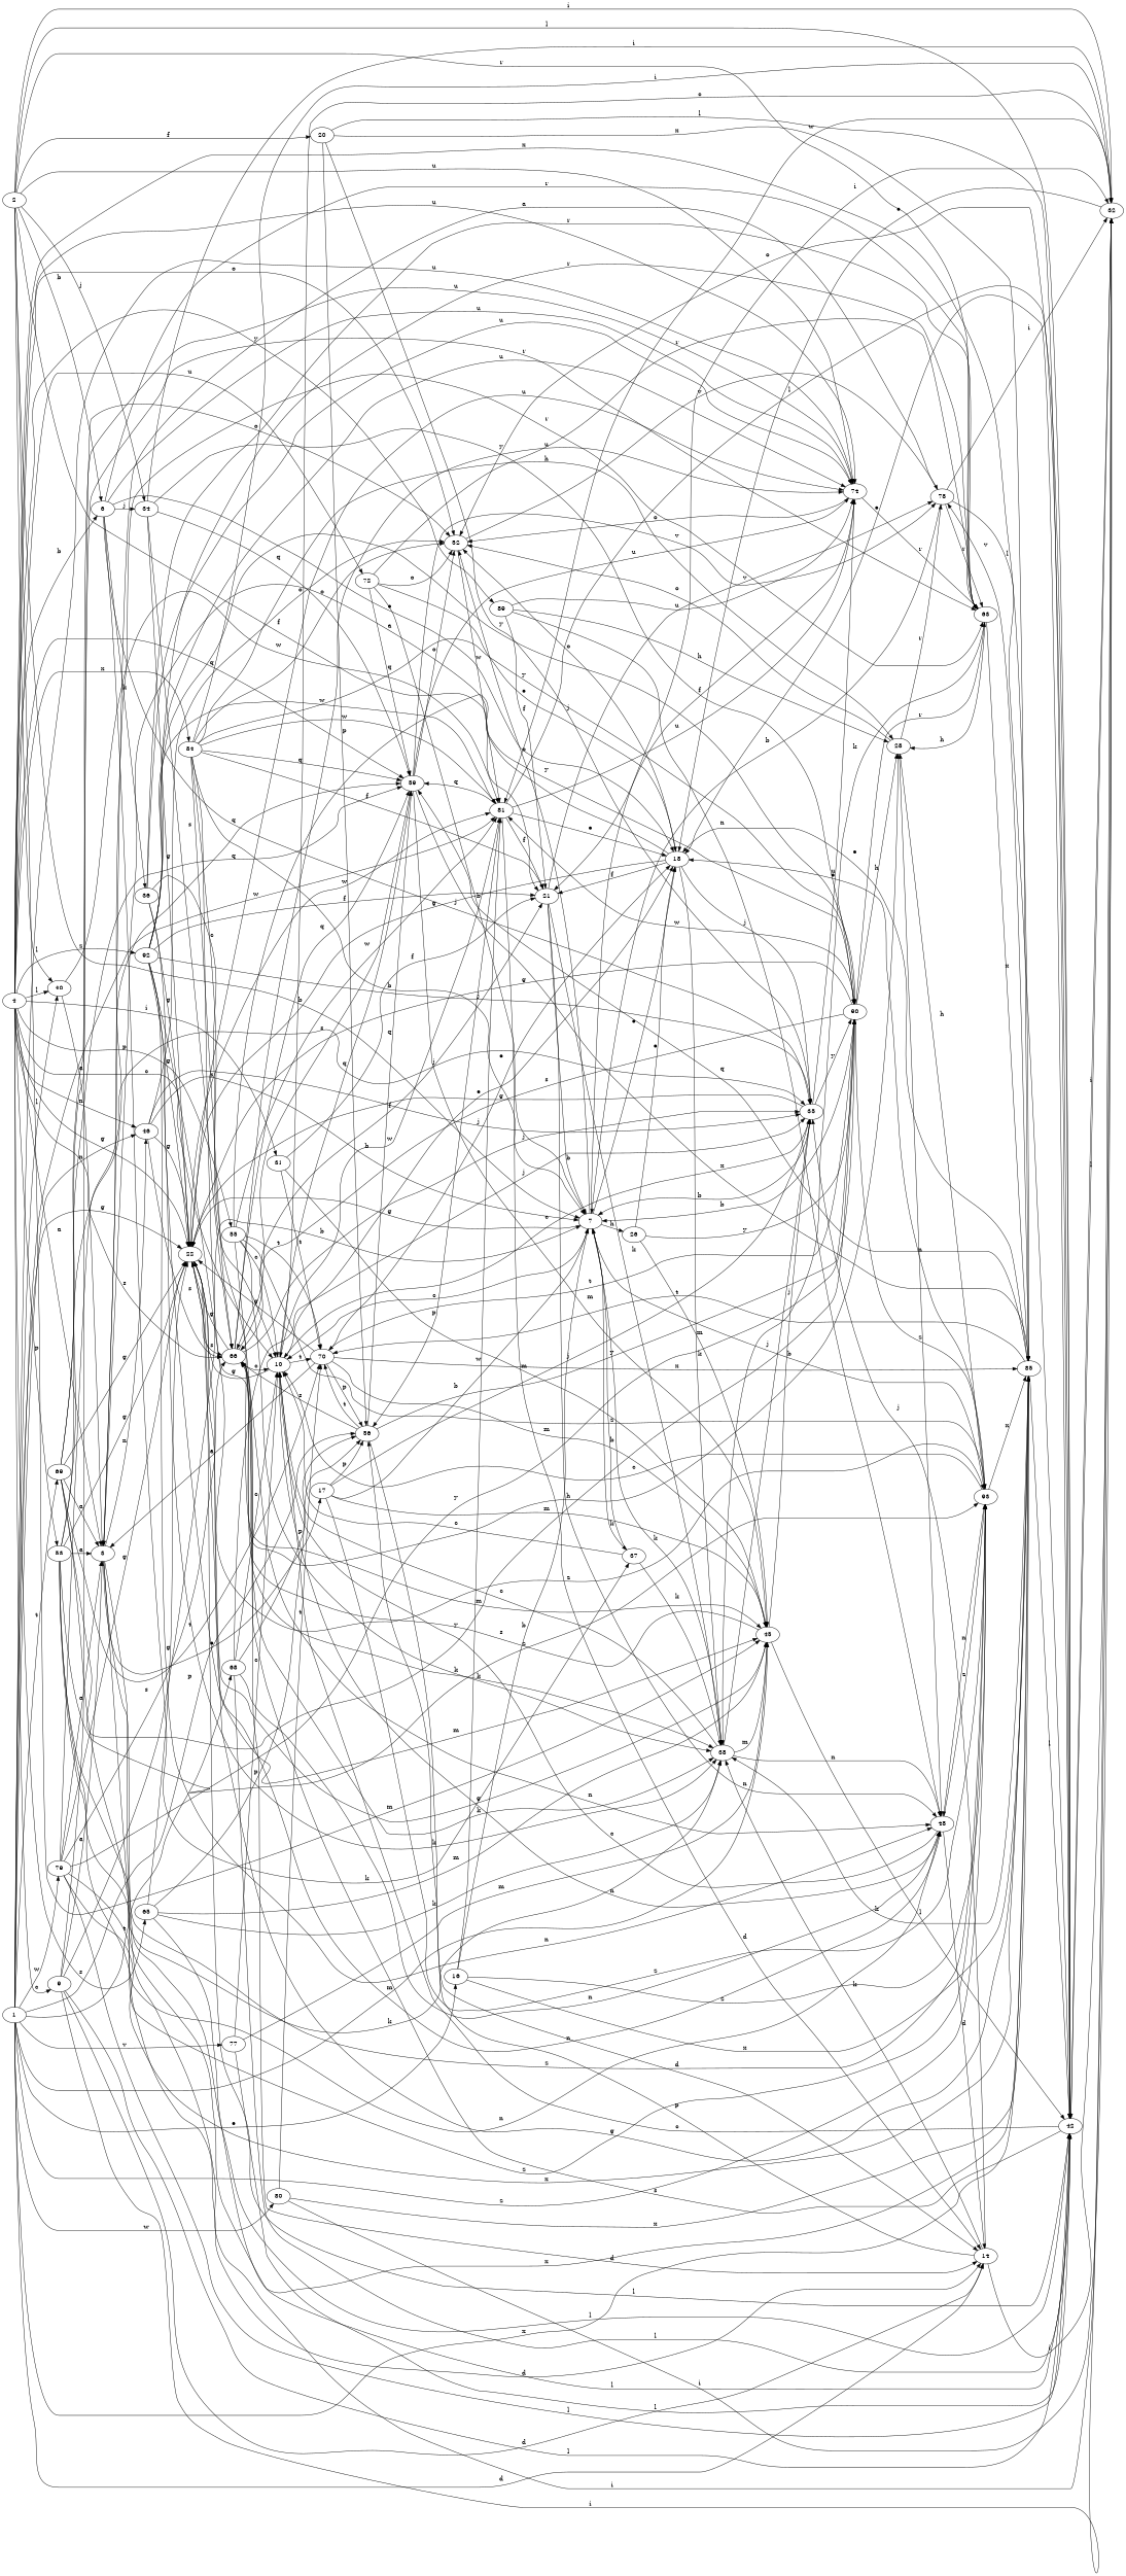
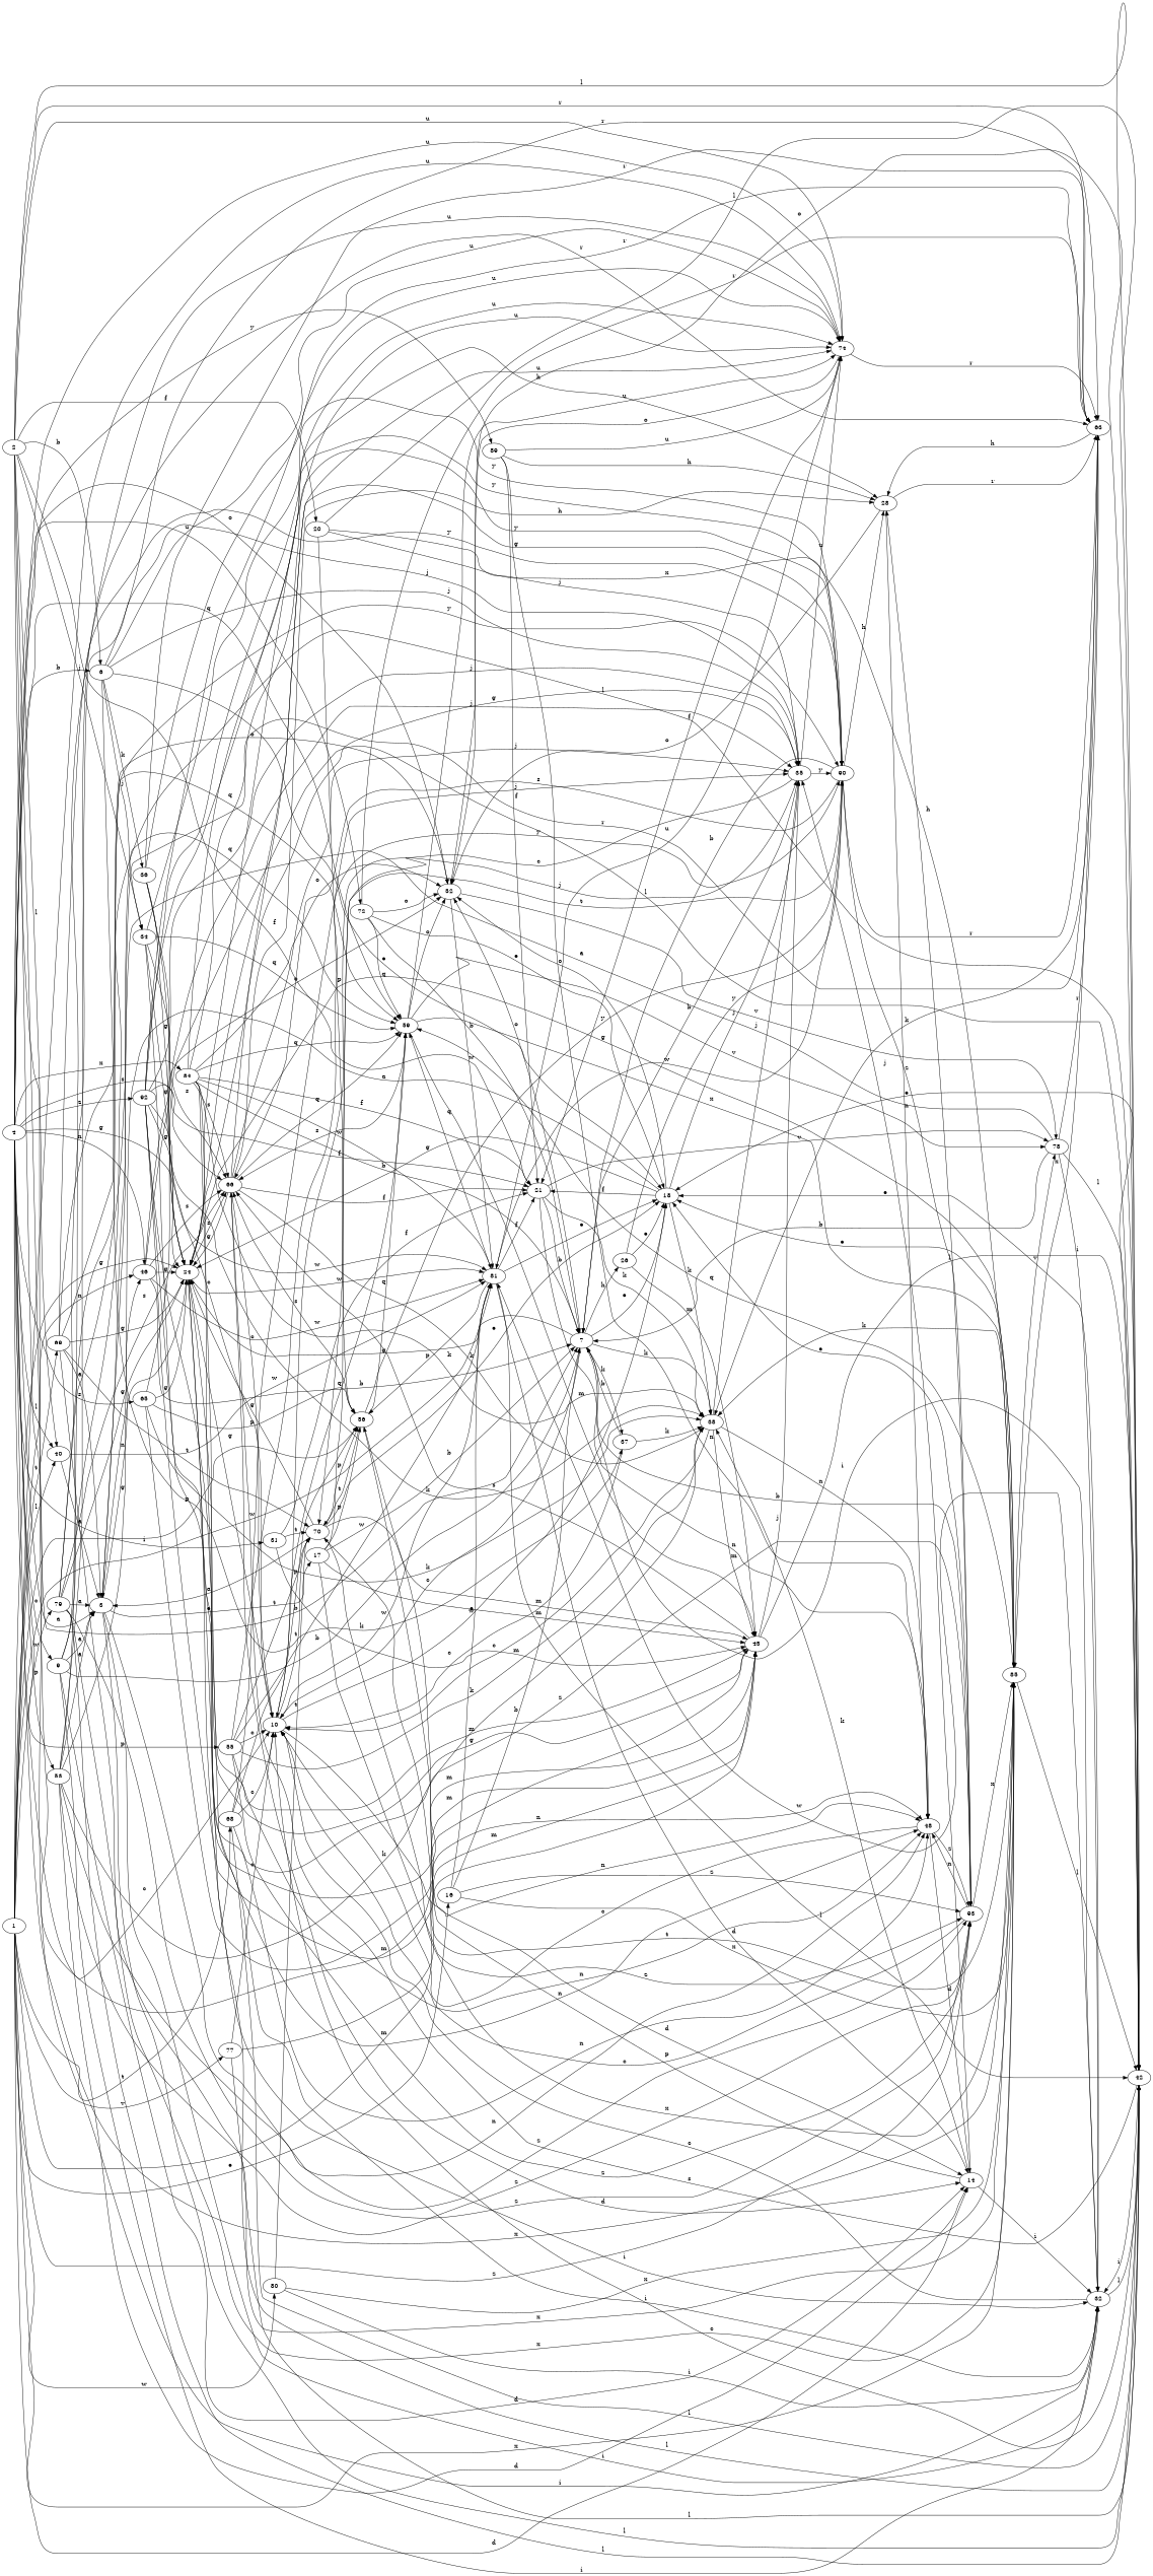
  strict digraph {
    rankdir=LR
    n1 [label=4]
    3
    6
    n4 [label=9]
    10
-   24 [label=22]
+   24
    31
    40
    46
    52
    53
    55
    59
    65
    66
    72
    74
    84
    85
    89
    92
    93
    32
    42
    63
    17
    34
    18
    35
    36
    37
    14
    7
    81
    48
    70
    45
    21
    78
    38
    90
    56
    28
    1
    16
    68
    69
    77
    79
    80
    2
    20
    26
    n1 -> 3 [label=a]
    n1 -> 6 [label=b]
    n1 -> n4 [label=c]
    n1 -> 10 [label=c]
    n1 -> 24 [label=g]
    n1 -> 31 [label=i]
    n1 -> 40 [label=l]
    n1 -> 46 [label=n]
    n1 -> 52 [label=o]
    n1 -> 53 [label=p]
    n1 -> 55 [label=p]
    n1 -> 59 [label=q]
    n1 -> 65 [label=s]
    n1 -> 66 [label=s]
    n1 -> 72 [label=u]
    n1 -> 74 [label=u]
    n1 -> 84 [label=x]
    n1 -> 85 [label=x]
    n1 -> 89 [label=y]
    n1 -> 92 [label=z]
    3 -> 46 [label=n]
    3 -> 93 [label=z]
    3 -> 32 [label=i]
    3 -> 42 [label=l]
    3 -> 63 [label=r]
    3 -> 17 [label=e]
    6 -> 74 [label=u]
    6 -> 63 [label=r]
    6 -> 34 [label=j]
    6 -> 18 [label=e]
    6 -> 35 [label=j]
    6 -> 36 [label=k]
    6 -> 37 [label=k]
    n4 -> 3 [label=a]
    n4 -> 32 [label=i]
    n4 -> 42 [label=l]
    n4 -> 63 [label=r]
    n4 -> 14 [label=d]
    n4 -> 7 [label=b]
    10 -> 24 [label=g]
    10 -> 59 [label=q]
    10 -> 18 [label=e]
    10 -> 81 [label=w]
    10 -> 48 [label=n]
    10 -> 70 [label=t]
    24 -> 66 [label=s]
    24 -> 74 [label=u]
    24 -> 42 [label=l]
    24 -> 81 [label=w]
    24 -> 48 [label=n]
    31 -> 70 [label=t]
    31 -> 45 [label=m]
    31 -> 21 [label=f]
    40 -> 3 [label=a]
    40 -> 81 [label=w]
    46 -> 24 [label=g]
    46 -> 52 [label=o]
    46 -> 66 [label=s]
    46 -> 35 [label=j]
    46 -> 7 [label=b]
+   46 -> 81 [label=w]
    52 -> 81 [label=w]
    52 -> 78 [label=v]
    53 -> 3 [label=a]
    53 -> 24 [label=g]
    53 -> 74 [label=u]
    53 -> 93 [label=z]
    53 -> 35 [label=j]
    53 -> 14 [label=d]
    53 -> 48 [label=n]
    53 -> 38 [label=k]
    55 -> 10 [label=c]
    55 -> 93 [label=z]
    55 -> 81 [label=w]
    55 -> 48 [label=n]
    55 -> 70 [label=t]
    55 -> 38 [label=k]
    55 -> 90 [label=y]
    59 -> 52 [label=o]
    59 -> 66 [label=s]
    59 -> 74 [label=u]
    59 -> 85 [label=x]
    59 -> 45 [label=m]
    59 -> 78 [label=v]
    65 -> 24 [label=g]
    65 -> 42 [label=l]
    65 -> 45 [label=m]
    65 -> 38 [label=k]
    65 -> 56 [label=p]
    66 -> 10 [label=c]
    66 -> 24 [label=g]
    66 -> 59 [label=q]
    66 -> 74 [label=u]
    66 -> 35 [label=j]
    66 -> 14 [label=d]
    66 -> 21 [label=f]
    66 -> 38 [label=k]
    66 -> 28 [label=h]
    72 -> 52 [label=o]
    72 -> 59 [label=q]
    72 -> 63 [label=r]
    72 -> 18 [label=e]
    72 -> 7 [label=b]
    74 -> 52 [label=o]
    74 -> 63 [label=r]
    74 -> 21 [label=f]
    84 -> 52 [label=o]
    84 -> 59 [label=q]
    84 -> 66 [label=s]
    84 -> 32 [label=i]
    84 -> 7 [label=b]
    84 -> 81 [label=w]
    84 -> 45 [label=m]
    84 -> 21 [label=f]
    84 -> 38 [label=k]
    84 -> 90 [label=y]
    84 -> 28 [label=h]
    85 -> 24 [label=g]
    85 -> 59 [label=q]
    85 -> 42 [label=l]
    85 -> 18 [label=e]
    85 -> 70 [label=t]
    85 -> 78 [label=v]
    85 -> 38 [label=k]
    89 -> 74 [label=u]
    89 -> 48 [label=n]
    89 -> 21 [label=f]
    89 -> 28 [label=h]
    92 -> 24 [label=g]
    92 -> 74 [label=u]
    92 -> 93 [label=z]
    92 -> 63 [label=r]
    92 -> 35 [label=j]
    92 -> 81 [label=w]
    92 -> 48 [label=n]
    92 -> 45 [label=m]
    92 -> 21 [label=f]
    92 -> 90 [label=y]
    93 -> 10 [label=c]
    93 -> 85 [label=x]
    93 -> 18 [label=e]
    93 -> 7 [label=b]
    93 -> 48 [label=n]
    93 -> 28 [label=h]
    32 -> 10 [label=c]
    32 -> 42 [label=l]
    32 -> 18 [label=e]
    32 -> 81 [label=w]
    42 -> 10 [label=c]
    42 -> 52 [label=o]
    42 -> 66 [label=s]
    42 -> 32 [label=i]
    42 -> 18 [label=e]
    63 -> 85 [label=x]
    63 -> 38 [label=k]
    63 -> 28 [label=h]
    17 -> 93 [label=z]
    17 -> 35 [label=j]
    17 -> 7 [label=b]
    17 -> 45 [label=m]
    17 -> 56 [label=p]
    34 -> 24 [label=g]
    34 -> 59 [label=q]
    34 -> 66 [label=s]
    34 -> 32 [label=i]
    34 -> 90 [label=y]
    18 -> 3 [label=a]
    18 -> 24 [label=g]
    18 -> 52 [label=o]
    18 -> 35 [label=j]
    18 -> 21 [label=f]
    18 -> 38 [label=k]
    35 -> 10 [label=c]
    35 -> 24 [label=g]
    35 -> 74 [label=u]
    35 -> 7 [label=b]
    35 -> 90 [label=y]
    36 -> 10 [label=c]
    36 -> 24 [label=g]
    36 -> 74 [label=u]
    36 -> 63 [label=r]
    36 -> 38 [label=k]
    37 -> 10 [label=c]
    37 -> 7 [label=b]
    37 -> 38 [label=k]
    14 -> 32 [label=i]
    14 -> 35 [label=j]
    14 -> 38 [label=k]
    14 -> 56 [label=p]
    7 -> 10 [label=c]
    7 -> 24 [label=g]
    7 -> 52 [label=o]
    7 -> 32 [label=i]
    7 -> 18 [label=e]
    7 -> 37 [label=k]
    7 -> 38 [label=k]
    7 -> 26 [label=h]
    81 -> 59 [label=q]
    81 -> 74 [label=u]
    81 -> 42 [label=l]
    81 -> 18 [label=e]
    81 -> 14 [label=d]
    81 -> 21 [label=f]
    81 -> 56 [label=p]
    48 -> 10 [label=c]
    48 -> 93 [label=z]
    48 -> 14 [label=d]
    70 -> 3 [label=a]
    70 -> 24 [label=g]
    70 -> 85 [label=x]
    70 -> 18 [label=e]
    70 -> 45 [label=m]
    70 -> 56 [label=p]
    45 -> 24 [label=g]
    45 -> 66 [label=s]
    45 -> 42 [label=l]
    45 -> 35 [label=j]
    21 -> 7 [label=b]
    21 -> 48 [label=n]
    21 -> 78 [label=v]
    21 -> 38 [label=k]
    78 -> 3 [label=a]
    78 -> 32 [label=i]
    78 -> 42 [label=l]
    78 -> 63 [label=r]
    78 -> 7 [label=b]
    38 -> 10 [label=c]
    38 -> 35 [label=j]
    38 -> 48 [label=n]
    38 -> 45 [label=m]
    90 -> 24 [label=g]
    90 -> 66 [label=s]
    90 -> 93 [label=z]
    90 -> 63 [label=r]
    90 -> 7 [label=b]
    90 -> 81 [label=w]
    90 -> 70 [label=t]
    90 -> 28 [label=h]
    56 -> 59 [label=q]
    56 -> 66 [label=s]
    56 -> 14 [label=d]
    56 -> 70 [label=t]
    56 -> 90 [label=y]
    28 -> 52 [label=o]
-   28 -> 78 [label=r]
+   28 -> 63 [label=r]
    28 -> 48 [label=n]
    1 -> 24 [label=g]
    1 -> 40 [label=l]
    1 -> 46 [label=n]
    1 -> 74 [label=u]
    1 -> 85 [label=x]
    1 -> 93 [label=z]
    1 -> 14 [label=d]
    1 -> 81 [label=w]
    1 -> 45 [label=m]
    1 -> 56 [label=p]
    1 -> 16 [label=e]
    1 -> 68 [label=t]
    1 -> 69 [label=t]
    1 -> 77 [label=v]
    1 -> 79 [label=w]
    1 -> 80 [label=w]
    16 -> 85 [label=x]
    16 -> 93 [label=z]
    16 -> 7 [label=b]
    16 -> 81 [label=w]
    68 -> 10 [label=c]
    68 -> 42 [label=l]
    68 -> 35 [label=j]
    68 -> 48 [label=n]
    68 -> 56 [label=p]
    69 -> 3 [label=a]
    69 -> 24 [label=g]
    69 -> 52 [label=o]
    69 -> 59 [label=q]
    69 -> 85 [label=x]
    69 -> 70 [label=t]
    69 -> 90 [label=y]
    77 -> 10 [label=c]
    77 -> 42 [label=l]
    77 -> 45 [label=m]
    79 -> 3 [label=a]
    79 -> 24 [label=g]
    79 -> 59 [label=q]
    79 -> 66 [label=s]
    79 -> 85 [label=x]
    79 -> 93 [label=z]
    79 -> 42 [label=l]
    79 -> 90 [label=y]
    80 -> 85 [label=x]
    80 -> 32 [label=i]
    80 -> 70 [label=t]
    2 -> 6 [label=b]
    2 -> 40 [label=l]
    2 -> 74 [label=u]
    2 -> 32 [label=i]
    2 -> 42 [label=l]
    2 -> 63 [label=r]
    2 -> 34 [label=j]
    2 -> 7 [label=b]
    2 -> 45 [label=m]
    2 -> 21 [label=f]
    2 -> 20 [label=f]
    20 -> 85 [label=x]
    20 -> 42 [label=l]
    20 -> 35 [label=j]
    20 -> 56 [label=p]
    26 -> 18 [label=e]
    26 -> 45 [label=m]
    26 -> 90 [label=y]
  }
